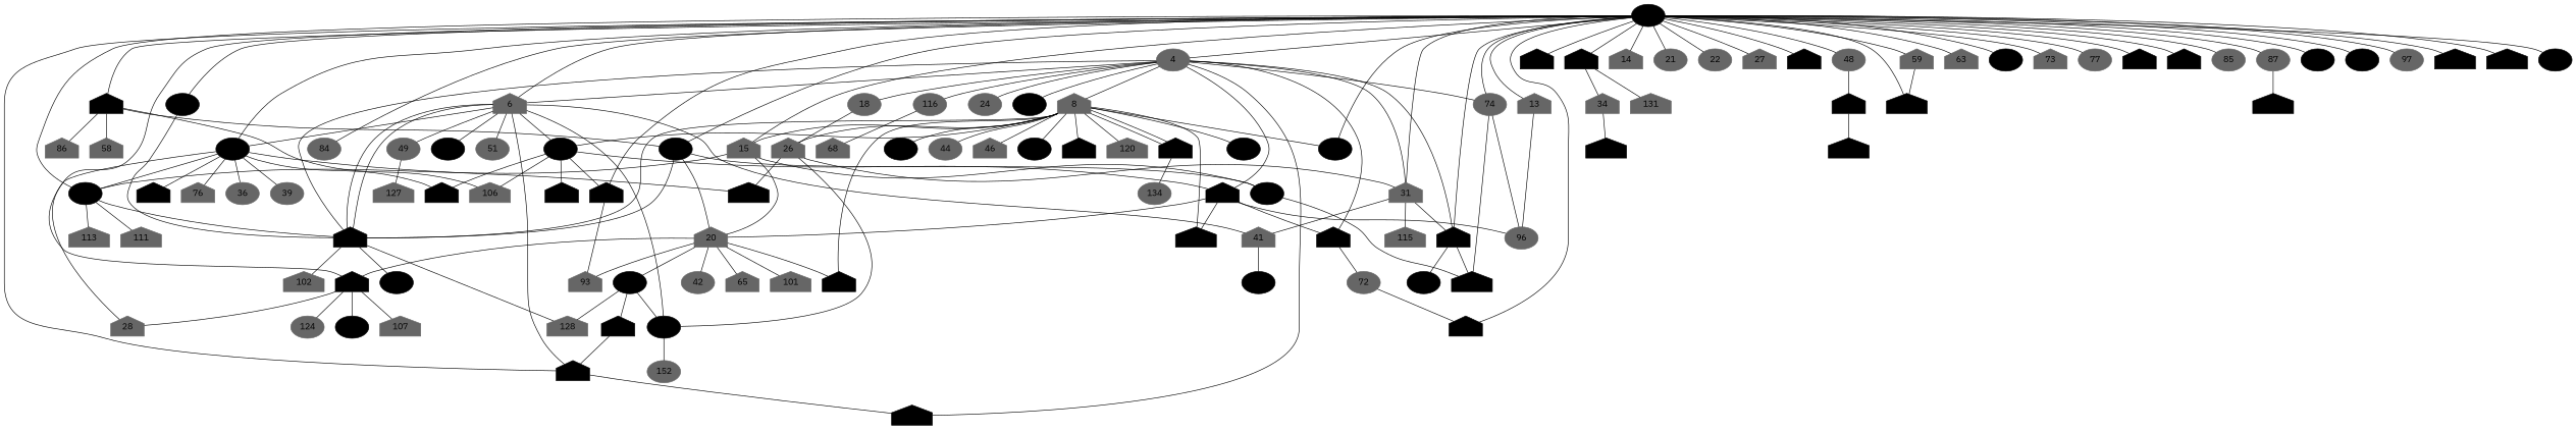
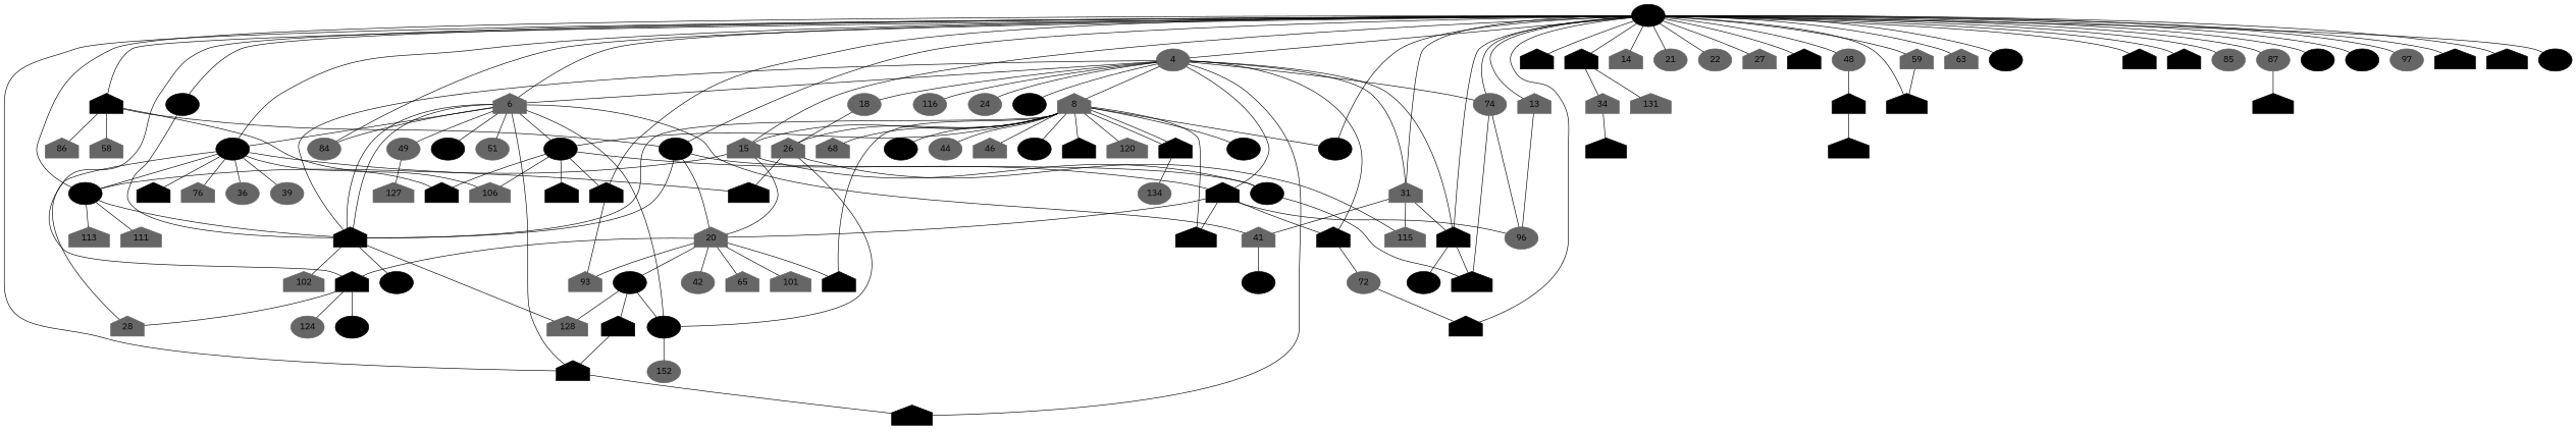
  graph {
    fontname="IBM Plex Sans"
    node [color=gray40 fontname="IBM Plex Sans" shape=house style=filled]
    edge [fontname="IBM Plex Sans"]
    1 [color=black shape=ellipse super="+2"]
    3 [color=black super="+80"]
    4 [shape=ellipse super="+33"]
    5 [color=black]
    6 [super="+99"]
    7 [color=black super="+57"]
    9 [color=black shape=ellipse super="+71"]
    10 [color=black shape=ellipse super="+105"]
    13 [super="+81"]
    14
    15 [super="+55"]
    16 [color=black shape=ellipse super="+139"]
    19 [color=black]
    21 [shape=ellipse]
    22 [shape=ellipse super="+104"]
    23 [color=black super="+123"]
    25 [color=black shape=ellipse super="+62"]
    27
    31
    37 [color=black]
    43 [color=black]
    48 [shape=ellipse]
    59
    63
    67 [color=black shape=ellipse]
    69 [color=black super="+129"]
-   73
    74 [shape=ellipse]
    75 [color=black shape=ellipse]
-   77 [shape=ellipse]
    78 [color=black]
    83 [color=black]
    84 [shape=ellipse]
    85 [shape=ellipse]
    87 [shape=ellipse]
    89 [color=black]
    91 [color=black shape=ellipse]
    94 [color=black shape=ellipse]
    97 [shape=ellipse]
    109 [color=black]
    110 [color=black]
    136 [color=black]
    140 [color=black shape=ellipse]
    58
    86
    106
    8 [super="+38"]
    12 [color=black super="+135"]
    18 [shape=ellipse]
    24 [shape=ellipse]
    35 [color=black super="+98"]
    61 [color=black shape=ellipse]
    66 [color=black]
    112 [color=black]
    116 [shape=ellipse]
    11 [color=black shape=ellipse super="+103"]
    17 [color=black shape=ellipse]
    41 [super="+90"]
    49 [shape=ellipse]
    51 [shape=ellipse]
    88 [color=black shape=ellipse super="+138"]
    34
    131
    28 [super="+121"]
    36 [shape=ellipse super="+60"]
    39 [shape=ellipse]
    47 [color=black super="+130"]
    70 [color=black]
    76
    118 [color=black]
    96 [shape=ellipse]
    20 [super="+56"]
    30 [color=black shape=ellipse]
    93 [super="+137"]
-   107
    124 [shape=ellipse]
    141 [color=black shape=ellipse]
    111
    113
    115
    108 [color=black]
    40 [color=black shape=ellipse]
    92 [color=black]
    133 [color=black]
    26 [super="+114"]
    32 [color=black shape=ellipse]
    44 [shape=ellipse super="+125"]
    46
    52 [color=black shape=ellipse]
    53 [color=black]
    68 [super="+82"]
    79 [color=black]
    95 [color=black]
    120
    132 [color=black]
    142 [color=black shape=ellipse]
    72 [shape=ellipse]
    128
    102
    117 [color=black shape=ellipse]
    29 [color=black]
    64 [color=black shape=ellipse]
    127
    n104 [label=152 shape=ellipse]
    126 [color=black]
    134 [shape=ellipse]
    42 [shape=ellipse]
    45 [color=black shape=ellipse super="+119"]
    65
    101
    50 [color=black]
    100 [color=black]
    1 -- 3
    1 -- 4
    1 -- 5
    1 -- 6 [weight=2]
    1 -- 7
    1 -- 9
    1 -- 10
    1 -- 13
    1 -- 14
    1 -- 15
    1 -- 16 [weight=2]
    1 -- 19
    1 -- 21
    1 -- 22 [weight=2]
    1 -- 23
    1 -- 25
    1 -- 27 [weight=2]
    1 -- 31
    1 -- 37
    1 -- 43
    1 -- 48
    1 -- 59
    1 -- 63
    1 -- 67
    1 -- 69
-   1 -- 73
    1 -- 74
    1 -- 75
-   1 -- 77
    1 -- 78
    1 -- 83
    1 -- 84
    1 -- 85
    1 -- 87
    1 -- 89
    1 -- 91
    1 -- 94
    1 -- 97
    1 -- 109
    1 -- 110
    1 -- 136
    1 -- 140
    3 -- 16
    3 -- 58
    3 -- 86
    3 -- 106
    4 -- 6
    4 -- 31
    4 -- 37
    4 -- 74
    4 -- 8
    4 -- 12
    4 -- 18
    4 -- 24
    4 -- 35
    4 -- 61
    4 -- 66
    4 -- 112
    4 -- 116
    6 -- 9
    6 -- 69
+   6 -- 84
    6 -- 66
    6 -- 66
    6 -- 11
    6 -- 17
    6 -- 41
    6 -- 49
    6 -- 51
    6 -- 88
    7 -- 34
    7 -- 131
    9 -- 25
    9 -- 28
    9 -- 36
    9 -- 39
    9 -- 47
    9 -- 70
    9 -- 76
    9 -- 118
    10 -- 66
    13 -- 96
    15 -- 25
    15 -- 20
    15 -- 30
    16 -- 66
    16 -- 20
    16 -- 30
    19 -- 93
    23 -- 28
-   23 -- 107
    23 -- 124
    23 -- 141
    25 -- 66
    25 -- 111
    25 -- 113
    31 -- 37
    31 -- 41
    31 -- 115
    37 -- 108
    37 -- 40
    48 -- 92
    59 -- 136
    69 -- 112
    74 -- 96
    74 -- 108
    87 -- 133
    8 -- 15
    8 -- 75
    8 -- 66
    8 -- 11
    8 -- 26
    8 -- 32
    8 -- 44
    8 -- 46
    8 -- 52
    8 -- 53
-   116 -- 68
+   8 -- 68
    8 -- 79
    8 -- 95
    8 -- 95
    8 -- 120
    8 -- 132
    8 -- 142
    12 -- 35 [weight=2]
    12 -- 96
    12 -- 20
    12 -- 132
    18 -- 26
    35 -- 72
    66 -- 128
    66 -- 102
    66 -- 117
    11 -- 19
    11 -- 106
    11 -- 12
    11 -- 47
    11 -- 29
    41 -- 64
    49 -- 127
    88 -- n104
    34 -- 126
    20 -- 23 [weight=2]
    20 -- 93
    20 -- 53
    20 -- 42
    20 -- 45
    20 -- 65
    20 -- 101
    30 -- 108
    92 -- 100
-   26 -- 31
+   26 -- 115
    26 -- 88
    26 -- 118
    95 -- 134
    72 -- 89
    45 -- 88
    45 -- 128
    45 -- 50
    50 -- 69
  }
